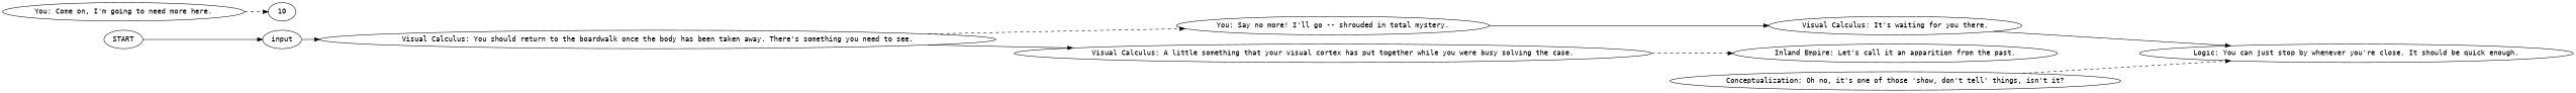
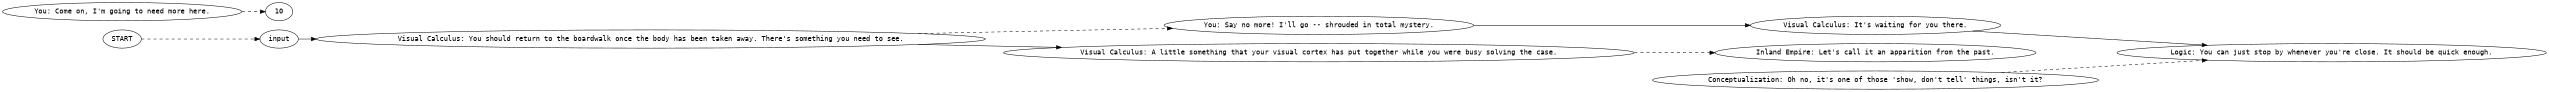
  digraph {
    fontname="DejaVu Sans Mono"
    rankdir=LR
    node [fontname="DejaVu Sans Mono"]
    edge [fontname="DejaVu Sans Mono" style=dashed]
    n1 [label=START]
    n2 [label=input]
    n3 [label="Visual Calculus: You should return to the boardwalk once the body has been taken away. There's something you need to see."]
    n4 [label="You: Say no more! I'll go -- shrouded in total mystery."]
    n5 [label="Visual Calculus: A little something that your visual cortex has put together while you were busy solving the case."]
    n6 [label="Visual Calculus: It's waiting for you there."]
    n7 [label="Inland Empire: Let's call it an apparition from the past."]
    n8 [label="You: Come on, I'm going to need more here."]
    10
    n10 [label="Logic: You can just stop by whenever you're close. It should be quick enough."]
    n11 [label="Conceptualization: Oh no, it's one of those 'show, don't tell' things, isn't it?"]
-   n1 -> n2 [style=solid]
+   n1 -> n2
    n2 -> n3 [style=solid]
    n3 -> n4
    n3 -> n5 [style=solid]
    n4 -> n6 [style=solid]
    n5 -> n7
    n6 -> n10 [style=solid]
    n8 -> 10
    n11 -> n10
  }
